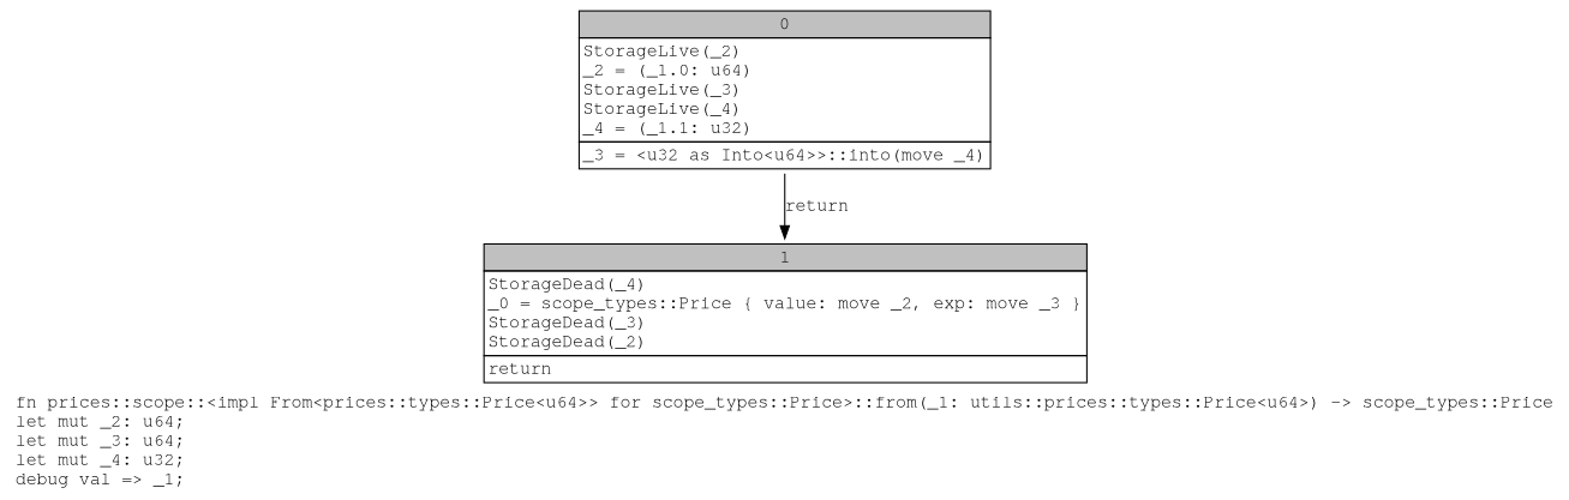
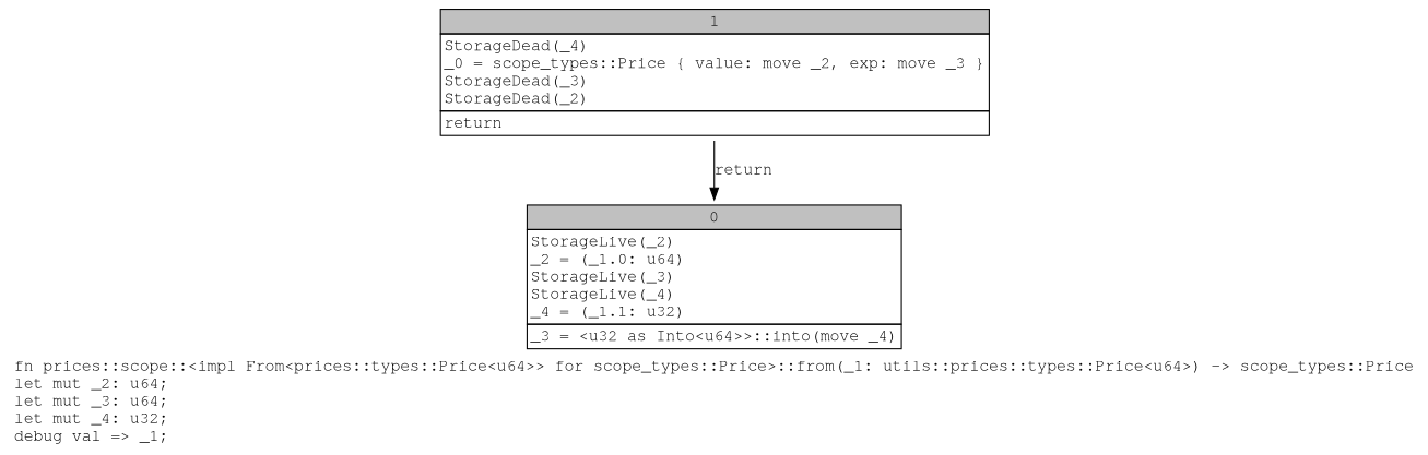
  digraph {
    fontname="Courier, monospace"
    label=<fn prices::scope::&lt;impl From&lt;prices::types::Price&lt;u64&gt;&gt; for scope_types::Price&gt;::from(_1: utils::prices::types::Price&lt;u64&gt;) -&gt; scope_types::Price<br align="left"/>let mut _2: u64;<br align="left"/>let mut _3: u64;<br align="left"/>let mut _4: u32;<br align="left"/>debug val =&gt; _1;<br align="left"/>>
    node [fontname="Courier, monospace" shape=none]
    n1 [label=<<table border="0" cellborder="1" cellspacing="0"><tr><td bgcolor="gray" align="center" colspan="1">0</td></tr><tr><td align="left" balign="left">StorageLive(_2)<br/>_2 = (_1.0: u64)<br/>StorageLive(_3)<br/>StorageLive(_4)<br/>_4 = (_1.1: u32)<br/></td></tr><tr><td align="left">_3 = &lt;u32 as Into&lt;u64&gt;&gt;::into(move _4)</td></tr></table>>]
    n2 [label=<<table border="0" cellborder="1" cellspacing="0"><tr><td bgcolor="gray" align="center" colspan="1">1</td></tr><tr><td align="left" balign="left">StorageDead(_4)<br/>_0 = scope_types::Price { value: move _2, exp: move _3 }<br/>StorageDead(_3)<br/>StorageDead(_2)<br/></td></tr><tr><td align="left">return</td></tr></table>>]
-   n1 -> n2 [fontname="Courier, monospace" label=return]
+   n2 -> n1 [fontname="Courier, monospace" label=return]
  }
